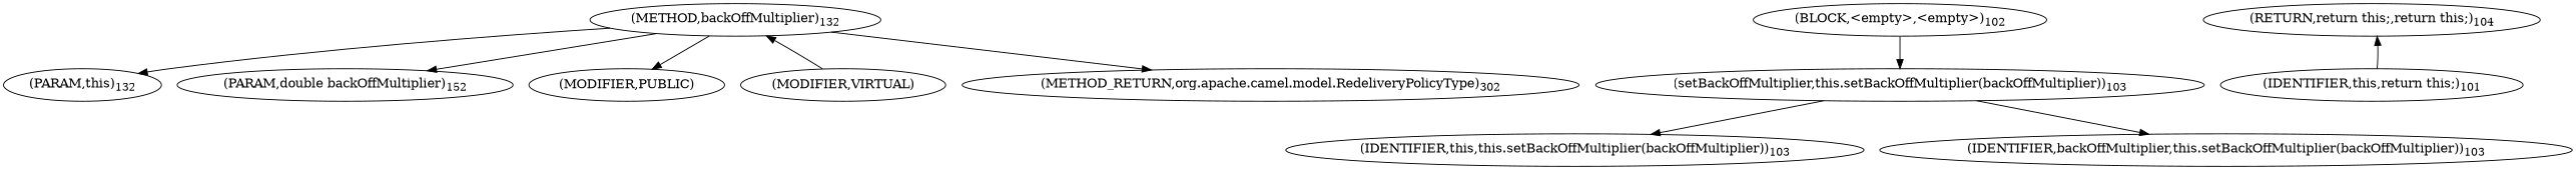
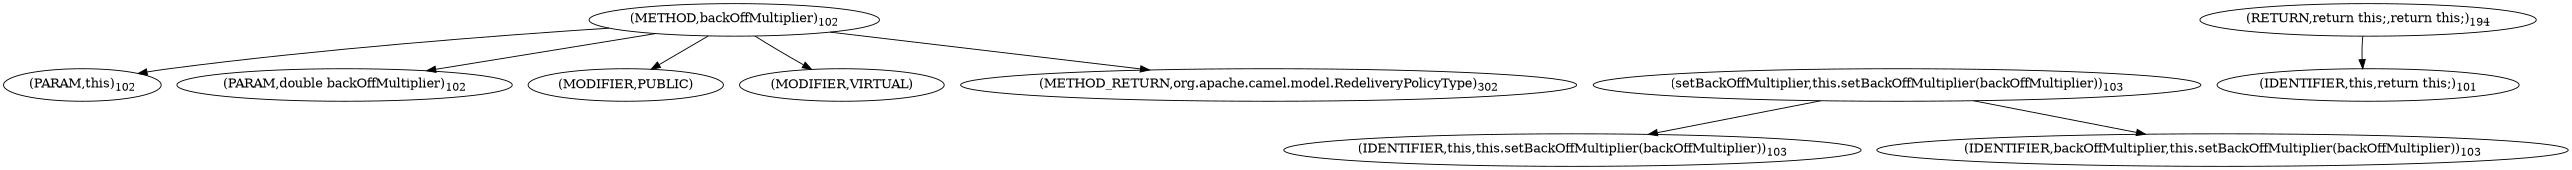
  digraph {
-   n1 [label=<(METHOD,backOffMultiplier)<SUB>132</SUB>>]
-   n2 [label=<(PARAM,this)<SUB>132</SUB>>]
-   n3 [label=<(PARAM,double backOffMultiplier)<SUB>152</SUB>>]
+   n1 [label=<(METHOD,backOffMultiplier)<SUB>102</SUB>>]
+   n2 [label=<(PARAM,this)<SUB>102</SUB>>]
+   n3 [label=<(PARAM,double backOffMultiplier)<SUB>102</SUB>>]
    n4 [label=<(MODIFIER,PUBLIC)>]
    n5 [label=<(MODIFIER,VIRTUAL)>]
    n6 [label=<(METHOD_RETURN,org.apache.camel.model.RedeliveryPolicyType)<SUB>302</SUB>>]
-   n7 [label=<(BLOCK,&lt;empty&gt;,&lt;empty&gt;)<SUB>102</SUB>>]
    n8 [label=<(setBackOffMultiplier,this.setBackOffMultiplier(backOffMultiplier))<SUB>103</SUB>>]
    n9 [label=<(IDENTIFIER,this,this.setBackOffMultiplier(backOffMultiplier))<SUB>103</SUB>>]
    n10 [label=<(IDENTIFIER,backOffMultiplier,this.setBackOffMultiplier(backOffMultiplier))<SUB>103</SUB>>]
-   n11 [label=<(RETURN,return this;,return this;)<SUB>104</SUB>>]
+   n11 [label=<(RETURN,return this;,return this;)<SUB>194</SUB>>]
    n12 [label=<(IDENTIFIER,this,return this;)<SUB>101</SUB>>]
    n1 -> n2
    n1 -> n3
    n1 -> n4
-   n5 -> n1
+   n1 -> n5
    n1 -> n6
-   n7 -> n8
    n8 -> n9
    n8 -> n10
-   n12 -> n11
+   n11 -> n12
  }
